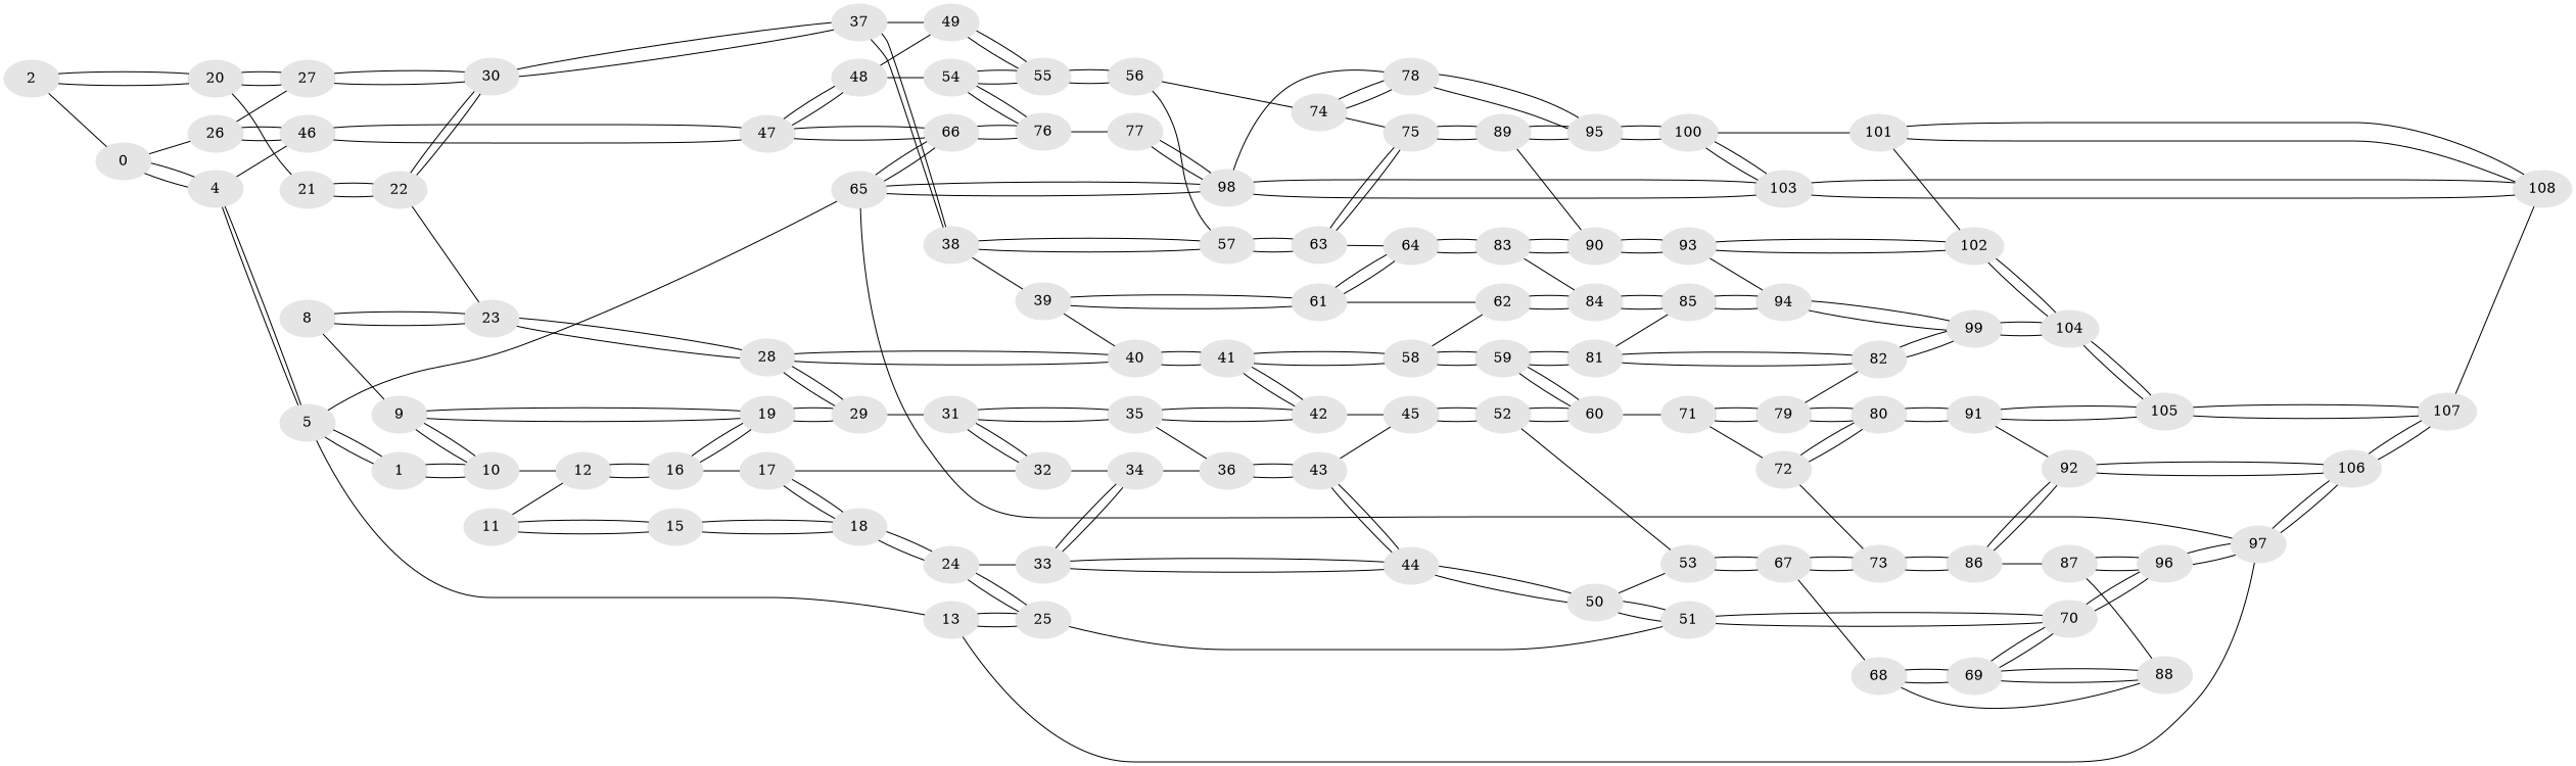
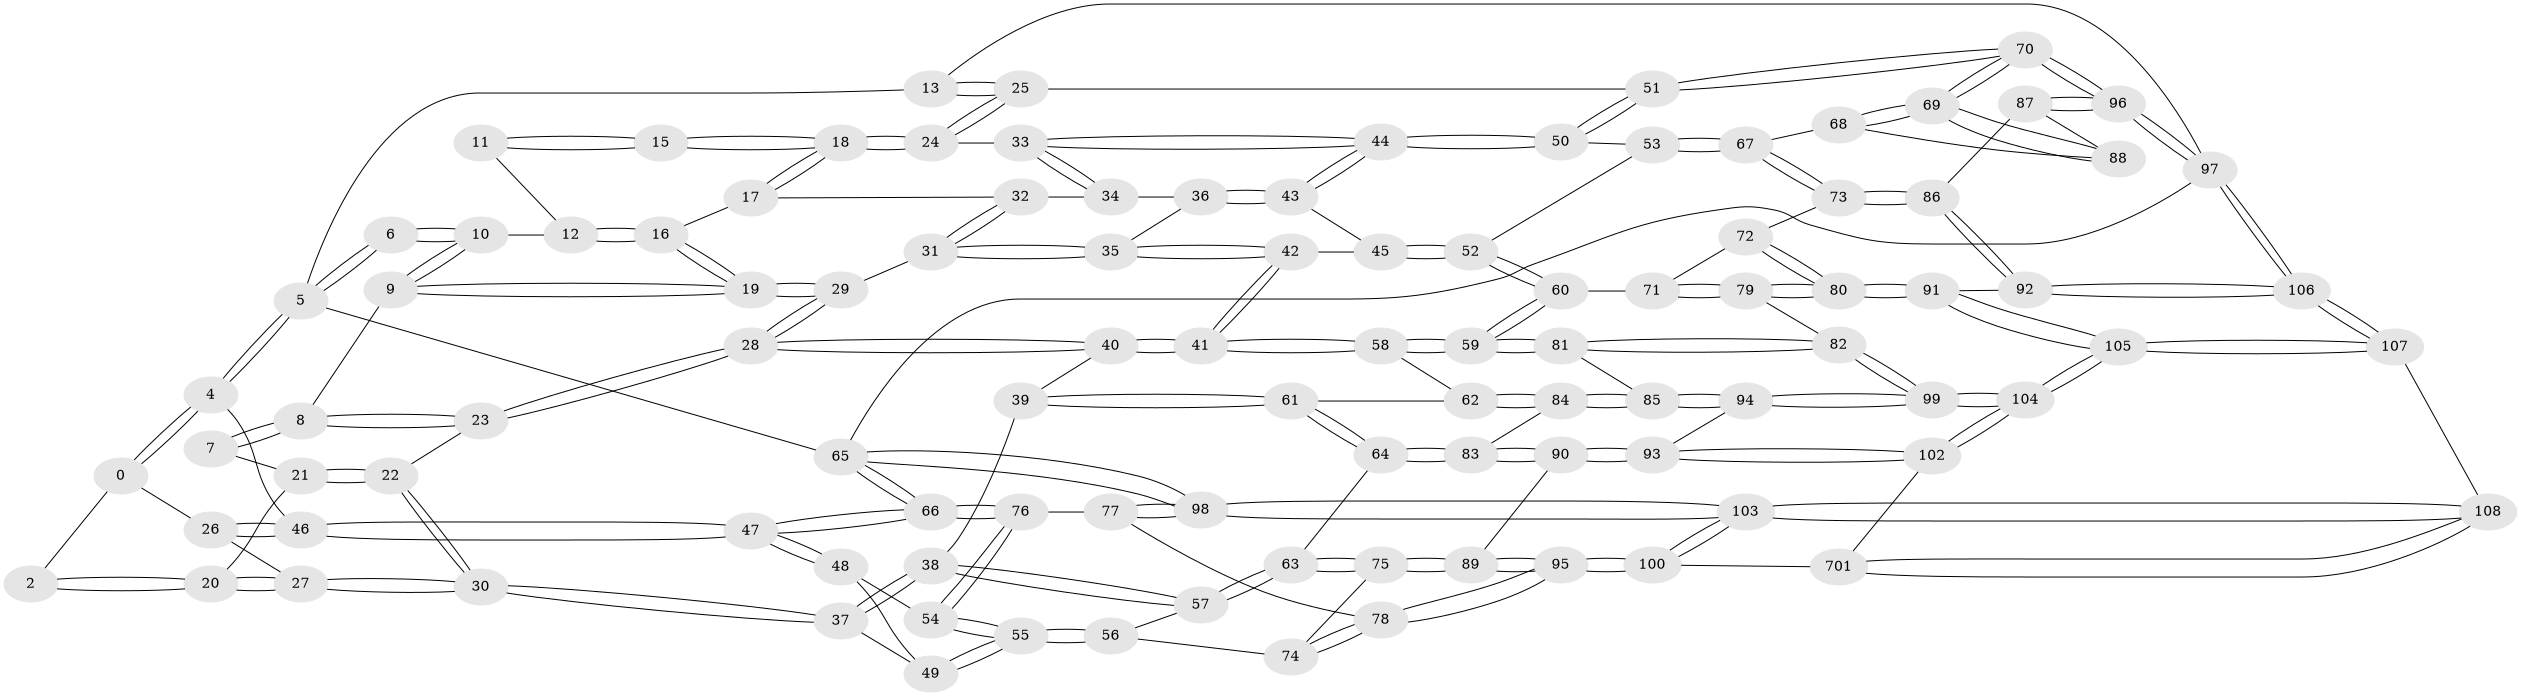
  graph {
    rankdir=LR
    node [color=gray90 style=filled]
    n1 [label=0]
    2
    20
+   7
    8
    21
    4
    26
    27
    5
    46
-   6 [label=1]
+   6
    13
    65
    47
    10
    25
    97
    66
    98
    12
    9
    23
    22
    19
    28
    29
    16
    11
    15
    18
    17
    51
    106
    24
    32
    34
    33
    31
    30
    37
    40
    44
    70
    41
    35
    38
    49
    36
    42
    50
    43
    45
    39
    57
    55
    61
    63
    62
    64
    58
    59
    52
    53
    60
    48
    54
    76
    56
    67
    96
    71
    68
    73
    77
    74
    75
    78
    81
    84
    82
    85
    72
    79
    83
    89
    90
    103
    69
    88
    86
    80
    91
    87
    92
    95
    100
    99
    105
    94
    104
    93
    102
    107
-   101
+   101 [label=701]
    108
    n1 -- 4
    n1 -- 4
    n1 -- 26
    2 -- n1
    2 -- 20
    2 -- 20
    20 -- 21
    20 -- 27
    20 -- 27
+   7 -- 8
+   7 -- 8
+   7 -- 21
    8 -- 9
    8 -- 23
    8 -- 23
    21 -- 22
    21 -- 22
    4 -- 5
    4 -- 5
    4 -- 46
    26 -- 27
    26 -- 46
    26 -- 46
    27 -- 30
    27 -- 30
    5 -- 6
    5 -- 6
    5 -- 13
    5 -- 65
    46 -- 47
    46 -- 47
    6 -- 10
    6 -- 10
    13 -- 25
    13 -- 25
    13 -- 97
    65 -- 97
    65 -- 66
    65 -- 66
    65 -- 98
    65 -- 98
    47 -- 66
    47 -- 66
    47 -- 48
    47 -- 48
    10 -- 12
    25 -- 51
    97 -- 106
    97 -- 106
    66 -- 76
    66 -- 76
    98 -- 103
    98 -- 103
    12 -- 16
    12 -- 16
    9 -- 10
    9 -- 10
    9 -- 19
    9 -- 19
    23 -- 28
    23 -- 28
    22 -- 23
    22 -- 30
    22 -- 30
    19 -- 29
    19 -- 29
    28 -- 29
    28 -- 29
    28 -- 40
    28 -- 40
    29 -- 31
    16 -- 19
    16 -- 19
    16 -- 17
    11 -- 12
    11 -- 15
    11 -- 15
    15 -- 18
    15 -- 18
    18 -- 24
    18 -- 24
    17 -- 18
    17 -- 18
    17 -- 32
    51 -- 70
    51 -- 70
    106 -- 107
    106 -- 107
    24 -- 25
    24 -- 25
    24 -- 33
    32 -- 34
    34 -- 36
    33 -- 34
    33 -- 34
    33 -- 44
    33 -- 44
    31 -- 32
    31 -- 32
    31 -- 35
    31 -- 35
    30 -- 37
    30 -- 37
    37 -- 38
    37 -- 38
    37 -- 49
    40 -- 41
    40 -- 41
    44 -- 50
    44 -- 50
    70 -- 96
    70 -- 96
    41 -- 42
    41 -- 42
    41 -- 58
    41 -- 58
    35 -- 36
    35 -- 42
    35 -- 42
    38 -- 39
    38 -- 57
    38 -- 57
    49 -- 55
    49 -- 55
    36 -- 43
    36 -- 43
    42 -- 45
    50 -- 51
    50 -- 51
    50 -- 53
    43 -- 44
    43 -- 44
    43 -- 45
    45 -- 52
    45 -- 52
    39 -- 40
    39 -- 61
    39 -- 61
    57 -- 63
    57 -- 63
    55 -- 56
    55 -- 56
    61 -- 62
    61 -- 64
    61 -- 64
    63 -- 64
    63 -- 75
    63 -- 75
    62 -- 84
    62 -- 84
    64 -- 83
    64 -- 83
    58 -- 62
    58 -- 59
    58 -- 59
    59 -- 60
    59 -- 60
    59 -- 81
    59 -- 81
    52 -- 53
    52 -- 60
    52 -- 60
    53 -- 67
    53 -- 67
    60 -- 71
    48 -- 49
    48 -- 54
    54 -- 55
    54 -- 55
    54 -- 76
    54 -- 76
    76 -- 77
    56 -- 57
    56 -- 74
    67 -- 68
    67 -- 73
    67 -- 73
    96 -- 97
    96 -- 97
    71 -- 72
    71 -- 79
    71 -- 79
    68 -- 69
    68 -- 69
    68 -- 88
    73 -- 86
    73 -- 86
    77 -- 98
    77 -- 98
-   98 -- 78
+   77 -- 78
    74 -- 75
    74 -- 78
    74 -- 78
    75 -- 89
    75 -- 89
    78 -- 95
    78 -- 95
    81 -- 82
    81 -- 82
    81 -- 85
    84 -- 85
    84 -- 85
    82 -- 99
    82 -- 99
    85 -- 94
    85 -- 94
    72 -- 73
    72 -- 80
    72 -- 80
    79 -- 82
    79 -- 80
    79 -- 80
    83 -- 84
    83 -- 90
    83 -- 90
    89 -- 90
    89 -- 95
    89 -- 95
    90 -- 93
    90 -- 93
    103 -- 108
    103 -- 108
    69 -- 70
    69 -- 70
    69 -- 88
    69 -- 88
    86 -- 87
    86 -- 92
    86 -- 92
    80 -- 91
    80 -- 91
    91 -- 92
    91 -- 105
    91 -- 105
    87 -- 96
    87 -- 96
    87 -- 88
    92 -- 106
    92 -- 106
    95 -- 100
    95 -- 100
    100 -- 103
    100 -- 103
    100 -- 101
    99 -- 104
    99 -- 104
    105 -- 107
    105 -- 107
    94 -- 99
    94 -- 99
    104 -- 105
    104 -- 105
    93 -- 94
    93 -- 102
    93 -- 102
    102 -- 104
    102 -- 104
    107 -- 108
    101 -- 102
    101 -- 108
    101 -- 108
  }
